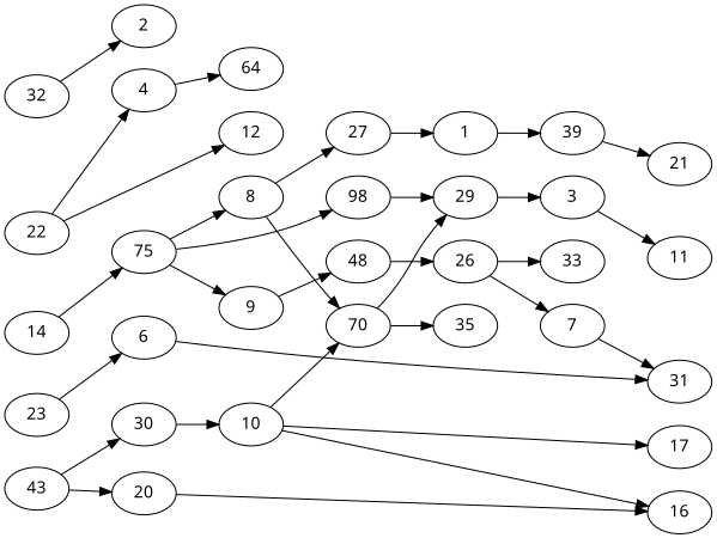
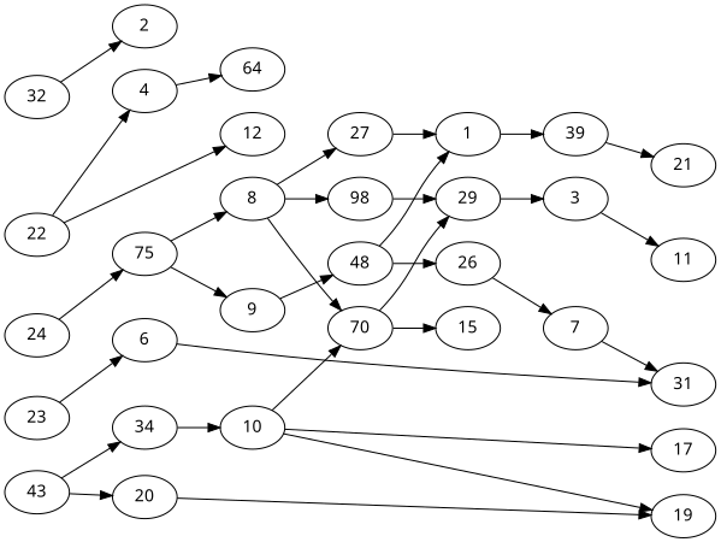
  digraph {
    fontname="Noto Sans"
    rankdir=LR
    node [fontname="Noto Sans"]
    edge [fontname="Noto Sans" weight=0]
    n1 [label=39]
    1
    21
    3
    11
    n6 [label=64]
    4
    23
    6
    31
    n11 [label=43]
    20
-   34 [label=30]
-   16
+   34
+   16 [label=19]
    10
    n16 [label=70]
    17
    29
-   15 [label=35]
+   15
    n20 [label=75]
-   14
+   14 [label=24]
    8
    9
    n24 [label=98]
    27
    n26 [label=48]
    26
    22
    12
    7
    32
    2
-   33
    n1 -> 21
    1 -> n1
    3 -> 11
    4 -> n6
    23 -> 6
    6 -> 31
    n11 -> 20
    n11 -> 34
    20 -> 16
    34 -> 10 [weight=2]
    10 -> 16
    10 -> n16
    10 -> 17
    n16 -> 29
    n16 -> 15 [weight=2]
    29 -> 3
    n20 -> 8
    n20 -> 9
    14 -> n20
    8 -> n16 [weight=1]
-   n20 -> n24 [weight=1]
+   8 -> n24 [weight=1]
    8 -> 27
    9 -> n26
    n24 -> 29
    27 -> 1
+   n26 -> 1
    n26 -> 26 [weight=1]
    26 -> 7
-   26 -> 33
    22 -> 4
    22 -> 12
    7 -> 31
    32 -> 2
  }
